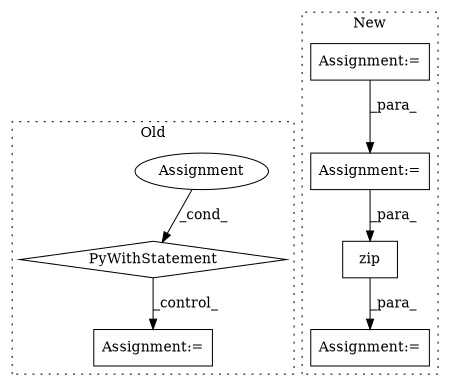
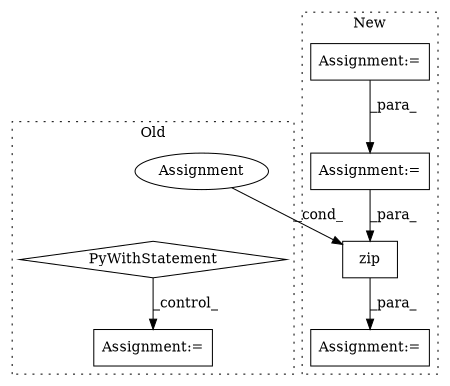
  digraph {
    node [a=7 l=1 shape=box]
    n1 [a=104 l="10,2" label=PyWithStatement s="760,807" shape=diamond]
    n2 [label="Assignment:=" s=827]
    n3 [a=42 label=Assignment shape=ellipse l=""]
    n4 [a=32 l="4,1" label=zip s="1221,1255"]
    n5 [label="Assignment:=" s=1215]
    n6 [label="Assignment:=" s=1095]
    n7 [label="Assignment:=" s=1021]
    subgraph cluster_1 {
      label=Old
      style=dotted
      n1
      n2
      n3
    }
    subgraph cluster_2 {
      label=New
      style=dotted
      n4
      n5
      n6
      n7
    }
    n1 -> n2 [label=_control_]
-   n3 -> n1 [label=_cond_]
+   n3 -> n4 [label=_cond_]
    n4 -> n5 [label=_para_]
    n6 -> n4 [label=_para_]
    n7 -> n6 [label=_para_]
  }
